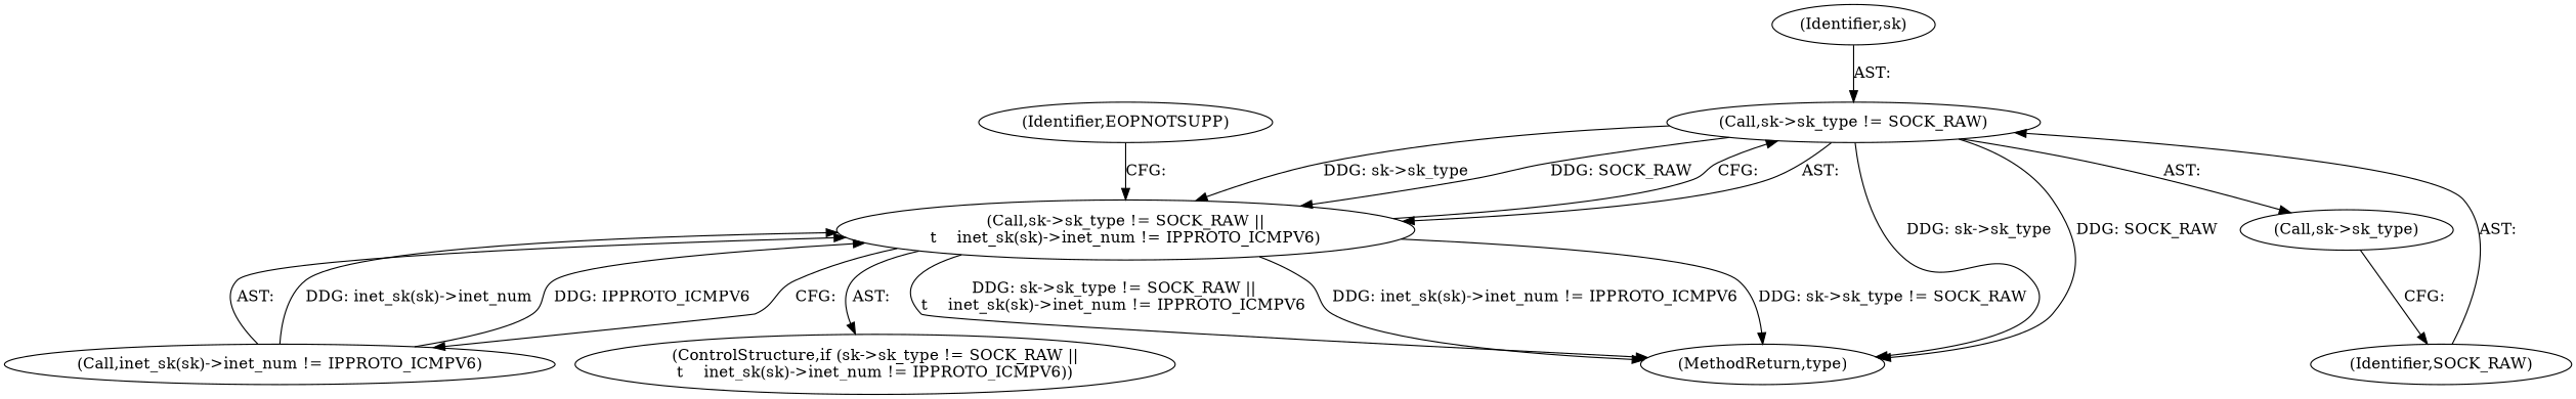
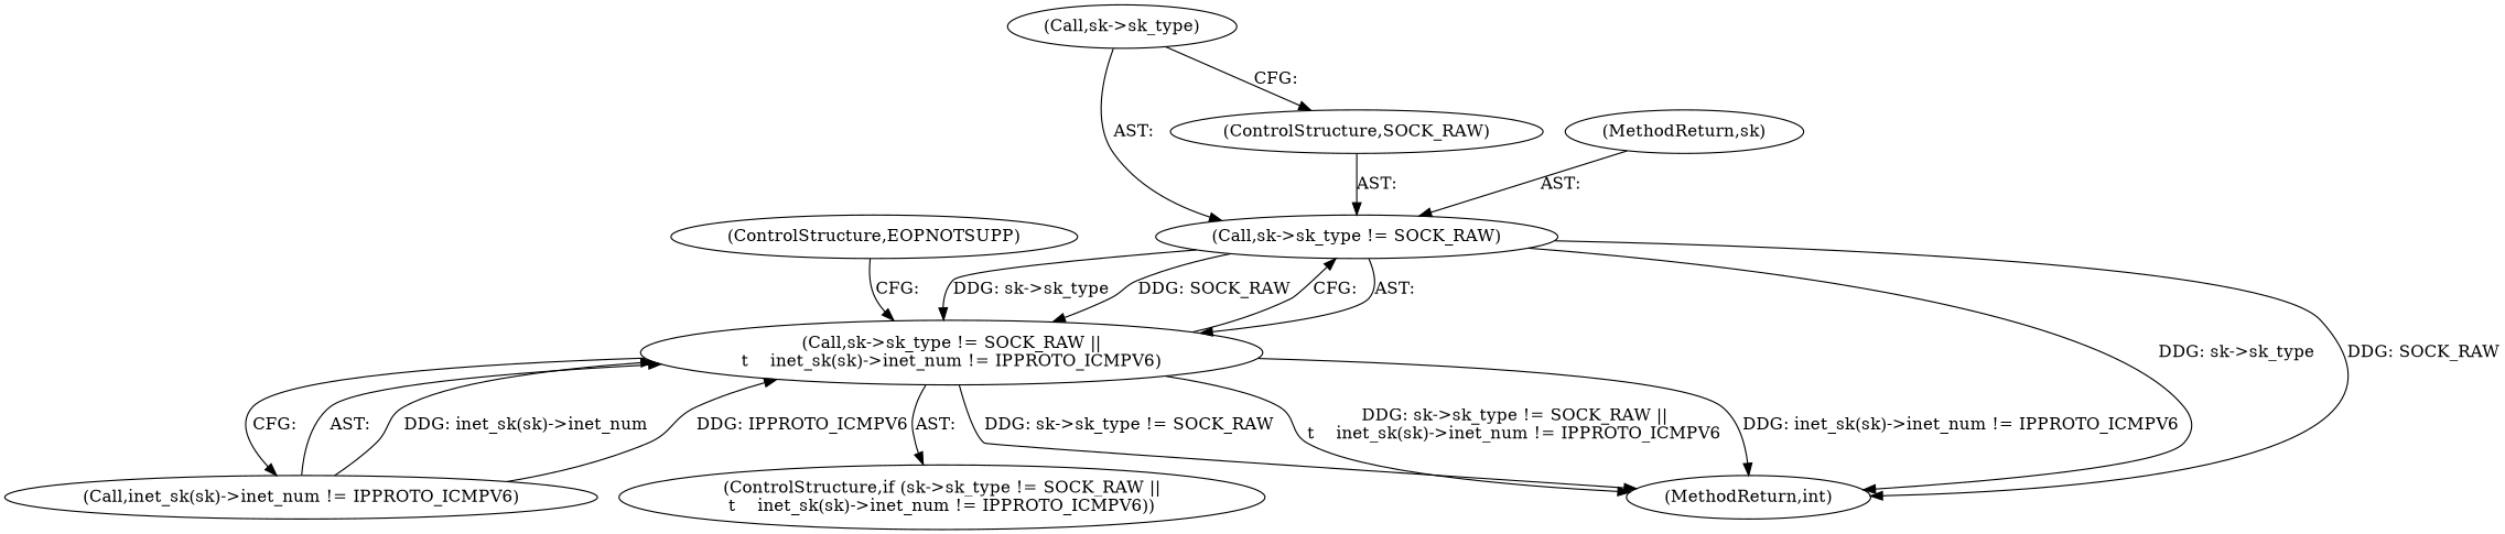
  digraph {
    n1 [label="(Call,sk->sk_type != SOCK_RAW)"]
    n2 [label="(Call,sk->sk_type != SOCK_RAW ||\n\t    inet_sk(sk)->inet_num != IPPROTO_ICMPV6)"]
-   n3 [label="(MethodReturn,type)"]
+   n3 [label="(MethodReturn,int)"]
    n4 [label="(Call,inet_sk(sk)->inet_num != IPPROTO_ICMPV6)"]
    n5 [label="(ControlStructure,if (sk->sk_type != SOCK_RAW ||\n\t    inet_sk(sk)->inet_num != IPPROTO_ICMPV6))"]
-   n6 [label="(Identifier,SOCK_RAW)"]
-   n7 [label="(Identifier,sk)"]
-   n8 [label="(Identifier,EOPNOTSUPP)"]
+   n6 [label="(ControlStructure,SOCK_RAW)"]
+   n7 [label="(MethodReturn,sk)"]
+   n8 [label="(ControlStructure,EOPNOTSUPP)"]
    n9 [label="(Call,sk->sk_type)"]
    n1 -> n2 [label="AST: "]
    n1 -> n2 [label="DDG: sk->sk_type"]
    n1 -> n2 [label="DDG: SOCK_RAW"]
    n1 -> n3 [label="DDG: sk->sk_type"]
    n1 -> n3 [label="DDG: SOCK_RAW"]
    n2 -> n1 [label="CFG: "]
    n2 -> n3 [label="DDG: sk->sk_type != SOCK_RAW ||\n\t    inet_sk(sk)->inet_num != IPPROTO_ICMPV6"]
    n2 -> n3 [label="DDG: inet_sk(sk)->inet_num != IPPROTO_ICMPV6"]
    n2 -> n3 [label="DDG: sk->sk_type != SOCK_RAW"]
    n2 -> n4 [label="CFG: "]
    n2 -> n5 [label="AST: "]
    n4 -> n2 [label="AST: "]
    n4 -> n2 [label="DDG: inet_sk(sk)->inet_num"]
    n4 -> n2 [label="DDG: IPPROTO_ICMPV6"]
    n6 -> n1 [label="AST: "]
    n7 -> n1 [label="AST: "]
    n8 -> n2 [label="CFG: "]
-   n1 -> n9 [label="AST: "]
+   n9 -> n1 [label="AST: "]
    n9 -> n6 [label="CFG: "]
  }
